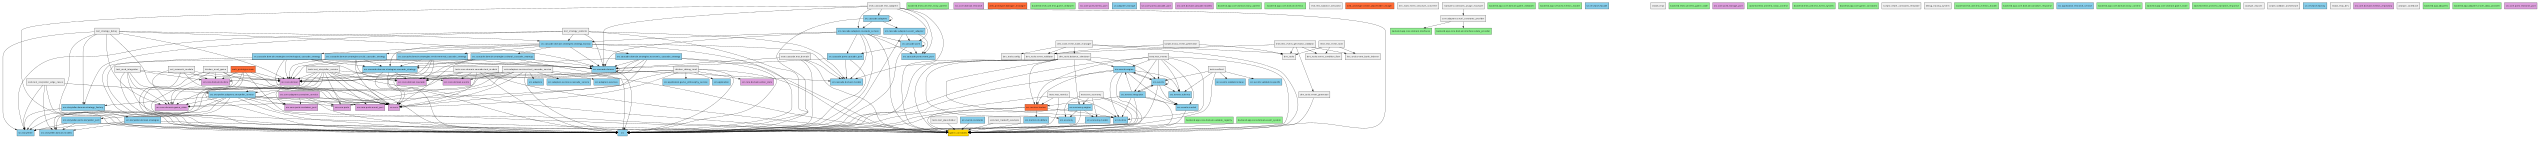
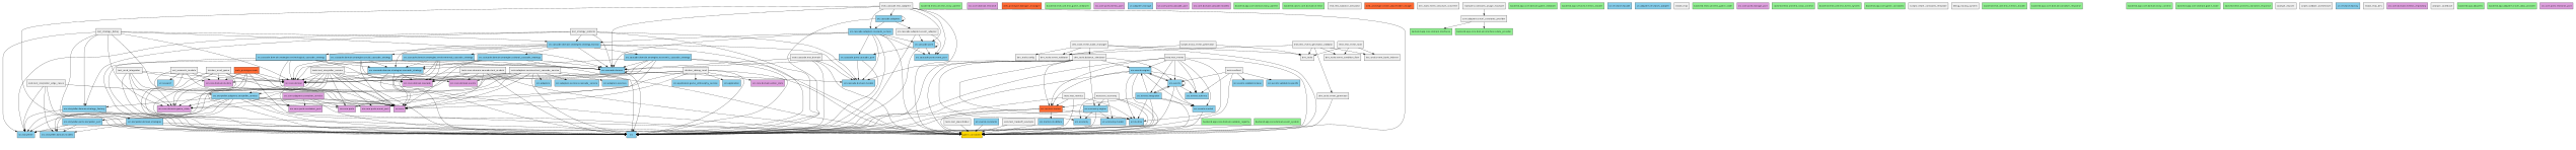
  digraph {
    rankdir=TB
    node [fillcolor="#87CEEB" fontname=Arial shape=box style=filled]
    edge [fontname=Arial]
    "src.core.domain.cascade" [fillcolor="#DDA0DD"]
    "tests.test_placeholder" [fillcolor="#F0F0F0"]
    game_constants [fillcolor="#FFD700"]
    "backend.tests.unit.test_story_pattern" [fillcolor="#90EE90"]
    "src.storyteller.domain.strategy_factory"
    "src.storyteller.domain.strategies"
    "src.storyteller"
    src
    "src.storyteller.domain.models"
    dev_tools [fillcolor="#F0F0F0"]
    chicken_mud_game [fillcolor="#F0F0F0"]
    "src.core.domain.game_state" [fillcolor="#DDA0DD"]
    "src.core" [fillcolor="#DDA0DD"]
    "src.core.domain" [fillcolor="#DDA0DD"]
    "src.core.domain.metrics" [fillcolor="#DDA0DD"]
    "src.storyteller.adapters.storyteller_service"
    "tests.cascade.test_adapters" [fillcolor="#F0F0F0"]
    "src.cascade.domain"
    "src.cascade.adapters.cascade_service"
    "src.cascade.adapters"
    "src.cascade.ports.event_port"
    "src.cascade.ports"
    "src.cascade.domain.models"
    "src.cascade.ports.cascade_port"
    "src.cascade.domain.strategies.strategy_factory"
-   "src.cascade.adapters.event_adapter"
+   "src.cascade.adapters.event_adapter" [fillcolor="#F0F0F0"]
    "src.economy.engine"
    "src.economy"
    "src.economy.models"
    "src.core.domain.research" [fillcolor="#DDA0DD"]
    "src.core.ports" [fillcolor="#DDA0DD"]
    "src.events.constants"
    "tests.test_event_generator_validator" [fillcolor="#F0F0F0"]
    "dev_tools.event_bank_indexer" [fillcolor="#F0F0F0"]
    "dev_tools.event_generator" [fillcolor="#F0F0F0"]
    "dev_tools.event_validator" [fillcolor="#F0F0F0"]
    "dev_tools.event_condition_fixer" [fillcolor="#F0F0F0"]
    "web_prototype.dialogue_manager" [fillcolor="#FF6B35"]
    "backend.tests.unit.test_game_initializer" [fillcolor="#90EE90"]
    "src.core.ports.metric_port" [fillcolor="#DDA0DD"]
    "src.adapters.storage"
    "dev_tools.config" [fillcolor="#F0F0F0"]
    chicken_debug_mud [fillcolor="#F0F0F0"]
    "src.core.domain.action_slots" [fillcolor="#DDA0DD"]
    "src.application.game_philosophy_service"
    "src.application"
    "src.core.ports.cascade_port" [fillcolor="#DDA0DD"]
    test_strategy_debug [fillcolor="#F0F0F0"]
    "src.cascade.domain.strategies.social_cascade_strategy"
    "src.cascade.domain.strategies.cascade_strategy"
    "src.cascade.domain.strategies.economic_cascade_strategy"
    "src.cascade.domain.strategies.cultural_cascade_strategy"
    "src.cascade.domain.strategies.technological_cascade_strategy"
    "src.cascade.domain.strategies.environmental_cascade_strategy"
    "src.core.domain.cascade.models" [fillcolor="#DDA0DD"]
    "backend.app.core.domain.story_pattern" [fillcolor="#90EE90"]
-   "backend.app.core.domain.metrics" [fillcolor="#90EE90"]
+   "backend.app.core.domain.metrics" [fillcolor="#90EE90" label="backend.cases.core.domain.metrics"]
    "tests.test_balance_simulator" [fillcolor="#F0F0F0"]
    "web_prototype.create_placeholder_images" [fillcolor="#FF6B35"]
    "dev_tools.event_structure_converter" [fillcolor="#F0F0F0"]
    "tests.core.domain.cascade.test_models" [fillcolor="#F0F0F0"]
    "src.core.domain.events" [fillcolor="#DDA0DD"]
    test_research_module [fillcolor="#F0F0F0"]
+   "src.research"
    "core.adapters.excel_constants_provider" [fillcolor="#F0F0F0"]
    "backend.app.core.domain.interfaces" [fillcolor="#90EE90"]
    "backend.app.core.domain.interfaces.data_provider" [fillcolor="#90EE90"]
    "backend.app.core.domain.game_initializer" [fillcolor="#90EE90"]
    "tests.test_tradeoff_example" [fillcolor="#F0F0F0"]
    "src.core.ports.container_port" [fillcolor="#DDA0DD"]
    "tests.test_events" [fillcolor="#F0F0F0"]
    "src.events.schema"
    "src.metrics"
    "src.events.models"
    "src.events.engine"
    "src.events"
    "src.events.integration"
    "src.metrics.tracker" [fillcolor="#FF6B35"]
    "src.metrics.modifiers"
    "backend.app.services.metrics_tracker" [fillcolor="#90EE90"]
    "tests.test_event_tools" [fillcolor="#F0F0F0"]
    "src.research.facade"
    "dev_tools.balance_simulator" [fillcolor="#F0F0F0"]
+   "src.adapters.research_adapter"
    install_reqs [fillcolor="#F0F0F0"]
    "backend.tests.unit.test_game_state" [fillcolor="#90EE90"]
    "src.core.ports.storage_port" [fillcolor="#DDA0DD"]
    "backend.tests.unit.test_story_context" [fillcolor="#90EE90"]
    "src.core.ports.event_port" [fillcolor="#DDA0DD"]
    "backend.tests.unit.test_event_system" [fillcolor="#90EE90"]
    "backend.app.core.game_constants" [fillcolor="#90EE90"]
    "tests.test_economy" [fillcolor="#F0F0F0"]
    "scripts.create_constants_template" [fillcolor="#F0F0F0"]
    "web_prototype.main" [fillcolor="#FF6B35"]
    debug_tracing_system [fillcolor="#F0F0F0"]
    test_strategy_patterns [fillcolor="#F0F0F0"]
    "tests.adapters.services.test_cascade_service" [fillcolor="#F0F0F0"]
    "src.adapters"
    "src.adapters.services.cascade_service"
    "src.adapters.services"
    "backend.tests.unit.test_metrics_tracker" [fillcolor="#90EE90"]
    "backend.app.core.domain.narrative_response" [fillcolor="#90EE90"]
-   "src.application.research_service"
    "backend.app.core.domain.variable_registry" [fillcolor="#90EE90"]
    "src.storyteller.ports.storyteller_port"
    "tests.conftest" [fillcolor="#F0F0F0"]
    "src.events.validators.base"
    "src.events.validators.specific"
    "tests.test_metrics" [fillcolor="#F0F0F0"]
    "backend.app.core.domain.story_context" [fillcolor="#90EE90"]
    "tests.test_storyteller_service" [fillcolor="#F0F0F0"]
    "backend.app.core.domain.event_system" [fillcolor="#90EE90"]
    "backend.app.core.domain.game_state" [fillcolor="#90EE90"]
    test_mud_integration [fillcolor="#F0F0F0"]
    "examples.constants_usage_example" [fillcolor="#F0F0F0"]
    "backend.tests.unit.test_narrative_response" [fillcolor="#90EE90"]
    analyze_imports [fillcolor="#F0F0F0"]
    "dev_tools.event_bank_manager" [fillcolor="#F0F0F0"]
    "scripts.validate_architecture" [fillcolor="#F0F0F0"]
    "src.research.factory"
    install_reqs_dev [fillcolor="#F0F0F0"]
    "tests.cascade.test_domain" [fillcolor="#F0F0F0"]
    "src.core.domain.metrics_repository" [fillcolor="#DDA0DD"]
    analyze_codebase [fillcolor="#F0F0F0"]
    "tests.test_storyteller_edge_cases" [fillcolor="#F0F0F0"]
    "scripts.mass_event_generation" [fillcolor="#F0F0F0"]
    "backend.app.adapters" [fillcolor="#90EE90"]
    "backend.app.adapters.excel_data_provider" [fillcolor="#90EE90"]
    "src.core.adapters.container_service" [fillcolor="#DDA0DD"]
    "src.core.ports.research_port" [fillcolor="#DDA0DD"]
    "tests.test_placeholder" -> game_constants
    "src.storyteller.domain.strategy_factory" -> "src.storyteller.domain.strategies"
    "src.storyteller.domain.strategy_factory" -> "src.storyteller"
    "src.storyteller.domain.strategy_factory" -> src
    "src.storyteller.domain.strategies" -> game_constants
    "src.storyteller.domain.strategies" -> "src.storyteller"
    "src.storyteller.domain.strategies" -> src
    "src.storyteller.domain.strategies" -> "src.storyteller.domain.models"
    chicken_mud_game -> game_constants
    chicken_mud_game -> src
    chicken_mud_game -> "src.core.domain.game_state"
    chicken_mud_game -> "src.core"
    chicken_mud_game -> "src.core.domain"
    chicken_mud_game -> "src.core.domain.metrics"
    "src.core.domain" -> "src.storyteller.adapters.storyteller_service"
    "src.storyteller.adapters.storyteller_service" -> game_constants
    "src.storyteller.adapters.storyteller_service" -> "src.storyteller.domain.strategy_factory"
    "src.storyteller.adapters.storyteller_service" -> "src.storyteller"
    "src.storyteller.adapters.storyteller_service" -> src
    "src.storyteller.adapters.storyteller_service" -> "src.storyteller.domain.models"
    "src.storyteller.adapters.storyteller_service" -> "src.core.domain.game_state"
    "src.storyteller.adapters.storyteller_service" -> "src.core"
    "src.storyteller.adapters.storyteller_service" -> "src.core.ports"
    "src.storyteller.adapters.storyteller_service" -> "src.core.ports.container_port"
    "src.storyteller.adapters.storyteller_service" -> "src.core.ports.event_port"
    "src.storyteller.adapters.storyteller_service" -> "src.storyteller.ports.storyteller_port"
    "tests.cascade.test_adapters" -> game_constants
    "tests.cascade.test_adapters" -> src
    "tests.cascade.test_adapters" -> "src.cascade.domain"
    "tests.cascade.test_adapters" -> "src.cascade.adapters.cascade_service"
    "tests.cascade.test_adapters" -> "src.cascade.adapters"
    "tests.cascade.test_adapters" -> "src.cascade.ports.event_port"
    "tests.cascade.test_adapters" -> "src.cascade.ports"
    "tests.cascade.test_adapters" -> "src.cascade.domain.models"
    "src.cascade.domain" -> src
    "src.cascade.domain" -> "src.cascade.domain"
    "src.cascade.domain" -> "src.cascade.domain.models"
    "src.cascade.adapters.cascade_service" -> game_constants
    "src.cascade.adapters.cascade_service" -> src
    "src.cascade.adapters.cascade_service" -> "src.cascade.domain"
    "src.cascade.adapters.cascade_service" -> "src.cascade.ports.event_port"
    "src.cascade.adapters.cascade_service" -> "src.cascade.ports"
    "src.cascade.adapters.cascade_service" -> "src.cascade.domain.models"
    "src.cascade.adapters.cascade_service" -> "src.cascade.ports.cascade_port"
    "src.cascade.adapters.cascade_service" -> "src.cascade.domain.strategies.strategy_factory"
    "src.cascade.adapters" -> src
    "src.cascade.adapters" -> "src.cascade.adapters.cascade_service"
    "src.cascade.adapters" -> "src.cascade.adapters"
    "src.cascade.adapters" -> "src.cascade.adapters.event_adapter"
    "src.cascade.ports" -> src
    "src.cascade.ports" -> "src.cascade.ports.event_port"
    "src.cascade.ports" -> "src.cascade.ports"
    "src.cascade.ports" -> "src.cascade.ports.cascade_port"
    "src.cascade.ports.cascade_port" -> src
    "src.cascade.ports.cascade_port" -> "src.cascade.domain"
    "src.cascade.ports.cascade_port" -> "src.cascade.domain.models"
    "src.cascade.domain.strategies.strategy_factory" -> src
    "src.cascade.domain.strategies.strategy_factory" -> "src.cascade.domain"
    "src.cascade.domain.strategies.strategy_factory" -> "src.cascade.domain.models"
    "src.cascade.domain.strategies.strategy_factory" -> "src.cascade.domain.strategies.social_cascade_strategy"
    "src.cascade.domain.strategies.strategy_factory" -> "src.cascade.domain.strategies.cascade_strategy"
    "src.cascade.domain.strategies.strategy_factory" -> "src.cascade.domain.strategies.economic_cascade_strategy"
    "src.cascade.domain.strategies.strategy_factory" -> "src.cascade.domain.strategies.cultural_cascade_strategy"
    "src.cascade.domain.strategies.strategy_factory" -> "src.cascade.domain.strategies.technological_cascade_strategy"
    "src.cascade.domain.strategies.strategy_factory" -> "src.cascade.domain.strategies.environmental_cascade_strategy"
    "src.cascade.adapters.event_adapter" -> src
    "src.cascade.adapters.event_adapter" -> "src.cascade.ports.event_port"
    "src.cascade.adapters.event_adapter" -> "src.cascade.ports"
    "src.economy.engine" -> game_constants
    "src.economy.engine" -> src
    "src.economy.engine" -> "src.economy"
    "src.economy.engine" -> "src.economy.models"
    "src.economy.models" -> game_constants
    "src.events.constants" -> game_constants
    "tests.test_event_generator_validator" -> dev_tools
    "tests.test_event_generator_validator" -> "dev_tools.event_bank_indexer"
    "tests.test_event_generator_validator" -> "dev_tools.event_generator"
    "tests.test_event_generator_validator" -> "dev_tools.event_validator"
    "tests.test_event_generator_validator" -> "dev_tools.event_condition_fixer"
    "dev_tools.event_generator" -> game_constants
    "dev_tools.event_validator" -> game_constants
    chicken_debug_mud -> game_constants
    chicken_debug_mud -> src
    chicken_debug_mud -> "src.core.domain.game_state"
    chicken_debug_mud -> "src.core"
    chicken_debug_mud -> "src.core.domain"
    chicken_debug_mud -> "src.core.domain.metrics"
    chicken_debug_mud -> "src.core.domain.action_slots"
    chicken_debug_mud -> "src.application.game_philosophy_service"
    chicken_debug_mud -> "src.application"
    test_strategy_debug -> "src.storyteller.domain.strategy_factory"
    test_strategy_debug -> "src.storyteller"
    test_strategy_debug -> src
    test_strategy_debug -> "src.core.domain.game_state"
    test_strategy_debug -> "src.core"
    test_strategy_debug -> "src.core.domain"
    test_strategy_debug -> "src.cascade.domain"
    test_strategy_debug -> "src.cascade.domain.strategies.strategy_factory"
    "src.cascade.domain.strategies.social_cascade_strategy" -> "src.core.domain.cascade"
    "src.cascade.domain.strategies.social_cascade_strategy" -> src
    "src.cascade.domain.strategies.social_cascade_strategy" -> "src.core"
    "src.cascade.domain.strategies.social_cascade_strategy" -> "src.core.domain"
    "src.cascade.domain.strategies.social_cascade_strategy" -> "src.cascade.domain"
    "src.cascade.domain.strategies.social_cascade_strategy" -> "src.cascade.domain.strategies.cascade_strategy"
    "src.cascade.domain.strategies.cascade_strategy" -> "src.core.domain.cascade"
    "src.cascade.domain.strategies.cascade_strategy" -> src
    "src.cascade.domain.strategies.cascade_strategy" -> "src.core"
    "src.cascade.domain.strategies.cascade_strategy" -> "src.core.domain"
    "src.cascade.domain.strategies.economic_cascade_strategy" -> "src.core.domain.cascade"
    "src.cascade.domain.strategies.economic_cascade_strategy" -> game_constants
    "src.cascade.domain.strategies.economic_cascade_strategy" -> src
    "src.cascade.domain.strategies.economic_cascade_strategy" -> "src.core"
    "src.cascade.domain.strategies.economic_cascade_strategy" -> "src.core.domain"
    "src.cascade.domain.strategies.economic_cascade_strategy" -> "src.cascade.domain"
    "src.cascade.domain.strategies.economic_cascade_strategy" -> "src.cascade.domain.strategies.cascade_strategy"
    "src.cascade.domain.strategies.cultural_cascade_strategy" -> "src.core.domain.cascade"
    "src.cascade.domain.strategies.cultural_cascade_strategy" -> src
    "src.cascade.domain.strategies.cultural_cascade_strategy" -> "src.core"
    "src.cascade.domain.strategies.cultural_cascade_strategy" -> "src.core.domain"
    "src.cascade.domain.strategies.cultural_cascade_strategy" -> "src.cascade.domain"
    "src.cascade.domain.strategies.cultural_cascade_strategy" -> "src.cascade.domain.strategies.cascade_strategy"
    "src.cascade.domain.strategies.technological_cascade_strategy" -> "src.core.domain.cascade"
    "src.cascade.domain.strategies.technological_cascade_strategy" -> src
    "src.cascade.domain.strategies.technological_cascade_strategy" -> "src.core"
    "src.cascade.domain.strategies.technological_cascade_strategy" -> "src.core.domain"
    "src.cascade.domain.strategies.technological_cascade_strategy" -> "src.cascade.domain"
    "src.cascade.domain.strategies.technological_cascade_strategy" -> "src.cascade.domain.strategies.cascade_strategy"
    "src.cascade.domain.strategies.environmental_cascade_strategy" -> "src.core.domain.cascade"
    "src.cascade.domain.strategies.environmental_cascade_strategy" -> src
    "src.cascade.domain.strategies.environmental_cascade_strategy" -> "src.core"
    "src.cascade.domain.strategies.environmental_cascade_strategy" -> "src.core.domain"
    "src.cascade.domain.strategies.environmental_cascade_strategy" -> "src.cascade.domain"
    "src.cascade.domain.strategies.environmental_cascade_strategy" -> "src.cascade.domain.strategies.cascade_strategy"
    "tests.core.domain.cascade.test_models" -> "src.core.domain.cascade"
    "tests.core.domain.cascade.test_models" -> game_constants
    "tests.core.domain.cascade.test_models" -> src
    "tests.core.domain.cascade.test_models" -> "src.core.domain.game_state"
    "tests.core.domain.cascade.test_models" -> "src.core"
    "tests.core.domain.cascade.test_models" -> "src.core.domain"
    "tests.core.domain.cascade.test_models" -> "src.core.domain.events"
    test_research_module -> src
    test_research_module -> "src.core.domain.game_state"
    test_research_module -> "src.core"
    test_research_module -> "src.core.domain"
    test_research_module -> "src.core.domain.metrics"
+   test_research_module -> "src.research"
    "core.adapters.excel_constants_provider" -> "backend.app.core.domain.interfaces"
    "core.adapters.excel_constants_provider" -> "backend.app.core.domain.interfaces.data_provider"
    "tests.test_tradeoff_example" -> game_constants
    "tests.test_events" -> game_constants
    "tests.test_events" -> src
    "tests.test_events" -> "src.events.schema"
    "tests.test_events" -> "src.metrics"
    "tests.test_events" -> "src.events.models"
    "tests.test_events" -> "src.events.engine"
    "tests.test_events" -> "src.events"
    "tests.test_events" -> "src.events.integration"
    "tests.test_events" -> "src.metrics.tracker"
    "src.events.models" -> game_constants
    "src.events.engine" -> game_constants
    "src.events.engine" -> src
    "src.events.engine" -> "src.events.schema"
    "src.events.engine" -> "src.metrics"
    "src.events.engine" -> "src.events.models"
    "src.events.engine" -> "src.events"
    "src.events.engine" -> "src.metrics.tracker"
    "src.events" -> src
    "src.events" -> "src.events.schema"
    "src.events" -> "src.events.models"
    "src.events" -> "src.events.engine"
    "src.events" -> "src.events"
    "src.events" -> "src.events.integration"
    "src.events.integration" -> game_constants
    "src.events.integration" -> src
    "src.events.integration" -> "src.metrics"
    "src.events.integration" -> "src.events.models"
    "src.events.integration" -> "src.events.engine"
    "src.events.integration" -> "src.events"
    "src.events.integration" -> "src.metrics.tracker"
    "src.metrics.tracker" -> game_constants
    "src.metrics.tracker" -> src
    "src.metrics.tracker" -> "src.metrics"
    "src.metrics.tracker" -> "src.metrics.modifiers"
    "src.metrics.modifiers" -> game_constants
    "tests.test_event_tools" -> dev_tools
    "tests.test_event_tools" -> "dev_tools.event_bank_indexer"
    "tests.test_event_tools" -> "dev_tools.event_condition_fixer"
    "dev_tools.balance_simulator" -> game_constants
    "dev_tools.balance_simulator" -> src
    "dev_tools.balance_simulator" -> "src.economy.engine"
    "dev_tools.balance_simulator" -> "src.economy"
    "dev_tools.balance_simulator" -> "src.metrics"
    "dev_tools.balance_simulator" -> "src.events.engine"
    "dev_tools.balance_simulator" -> "src.events"
    "dev_tools.balance_simulator" -> "src.metrics.tracker"
    "tests.test_economy" -> game_constants
    "tests.test_economy" -> src
    "tests.test_economy" -> "src.economy.engine"
    "tests.test_economy" -> "src.economy"
    "tests.test_economy" -> "src.economy.models"
    "web_prototype.main" -> game_constants
    "web_prototype.main" -> src
    "web_prototype.main" -> "src.core.domain.game_state"
    "web_prototype.main" -> "src.core"
    "web_prototype.main" -> "src.core.domain"
    "web_prototype.main" -> "src.core.domain.metrics"
    test_strategy_patterns -> "src.storyteller.domain.strategy_factory"
    test_strategy_patterns -> "src.storyteller"
    test_strategy_patterns -> src
    test_strategy_patterns -> "src.cascade.domain"
    test_strategy_patterns -> "src.cascade.domain.models"
    test_strategy_patterns -> "src.cascade.domain.strategies.strategy_factory"
    "tests.adapters.services.test_cascade_service" -> "src.core.domain.cascade"
    "tests.adapters.services.test_cascade_service" -> game_constants
    "tests.adapters.services.test_cascade_service" -> src
    "tests.adapters.services.test_cascade_service" -> "src.core.domain.game_state"
    "tests.adapters.services.test_cascade_service" -> "src.core"
    "tests.adapters.services.test_cascade_service" -> "src.core.domain"
    "tests.adapters.services.test_cascade_service" -> "src.core.ports"
    "tests.adapters.services.test_cascade_service" -> "src.core.domain.events"
    "tests.adapters.services.test_cascade_service" -> "src.core.ports.event_port"
    "tests.adapters.services.test_cascade_service" -> "src.adapters"
    "tests.adapters.services.test_cascade_service" -> "src.adapters.services.cascade_service"
    "tests.adapters.services.test_cascade_service" -> "src.adapters.services"
    "backend.app.core.domain.variable_registry" -> game_constants
    "src.storyteller.ports.storyteller_port" -> "src.storyteller"
    "src.storyteller.ports.storyteller_port" -> src
    "src.storyteller.ports.storyteller_port" -> "src.storyteller.domain.models"
    "tests.conftest" -> src
    "tests.conftest" -> "src.events.schema"
    "tests.conftest" -> "src.events"
    "tests.conftest" -> "src.events.validators.base"
    "tests.conftest" -> "src.events.validators.specific"
    "tests.test_metrics" -> game_constants
    "tests.test_metrics" -> src
    "tests.test_metrics" -> "src.metrics"
    "tests.test_metrics" -> "src.metrics.tracker"
    "tests.test_storyteller_service" -> game_constants
    "tests.test_storyteller_service" -> "src.storyteller"
    "tests.test_storyteller_service" -> src
    "tests.test_storyteller_service" -> "src.storyteller.domain.models"
    "tests.test_storyteller_service" -> "src.core"
    "tests.test_storyteller_service" -> "src.core.domain"
    "tests.test_storyteller_service" -> "src.storyteller.adapters.storyteller_service"
    "tests.test_storyteller_service" -> "src.core.ports"
    "tests.test_storyteller_service" -> "src.core.domain.events"
    "tests.test_storyteller_service" -> "src.core.ports.container_port"
    "tests.test_storyteller_service" -> "src.core.ports.event_port"
    "backend.app.core.domain.event_system" -> game_constants
    test_mud_integration -> game_constants
    test_mud_integration -> src
    test_mud_integration -> "src.core.domain.game_state"
    test_mud_integration -> "src.core"
    test_mud_integration -> "src.core.domain"
    test_mud_integration -> "src.core.domain.metrics"
    "examples.constants_usage_example" -> "core.adapters.excel_constants_provider"
    "dev_tools.event_bank_manager" -> game_constants
    "dev_tools.event_bank_manager" -> dev_tools
    "dev_tools.event_bank_manager" -> "dev_tools.event_validator"
    "dev_tools.event_bank_manager" -> "dev_tools.config"
    "dev_tools.event_bank_manager" -> "dev_tools.balance_simulator"
    "tests.cascade.test_domain" -> game_constants
    "tests.cascade.test_domain" -> src
    "tests.cascade.test_domain" -> "src.cascade.domain"
    "tests.cascade.test_domain" -> "src.cascade.domain.models"
    "tests.test_storyteller_edge_cases" -> "src.storyteller"
    "tests.test_storyteller_edge_cases" -> src
    "tests.test_storyteller_edge_cases" -> "src.storyteller.domain.models"
    "tests.test_storyteller_edge_cases" -> "src.storyteller.adapters.storyteller_service"
    "scripts.mass_event_generation" -> dev_tools
    "scripts.mass_event_generation" -> "dev_tools.event_validator"
    "src.core.adapters.container_service" -> src
    "src.core.adapters.container_service" -> "src.core"
    "src.core.adapters.container_service" -> "src.core.ports"
    "src.core.adapters.container_service" -> "src.core.ports.container_port"
  }
